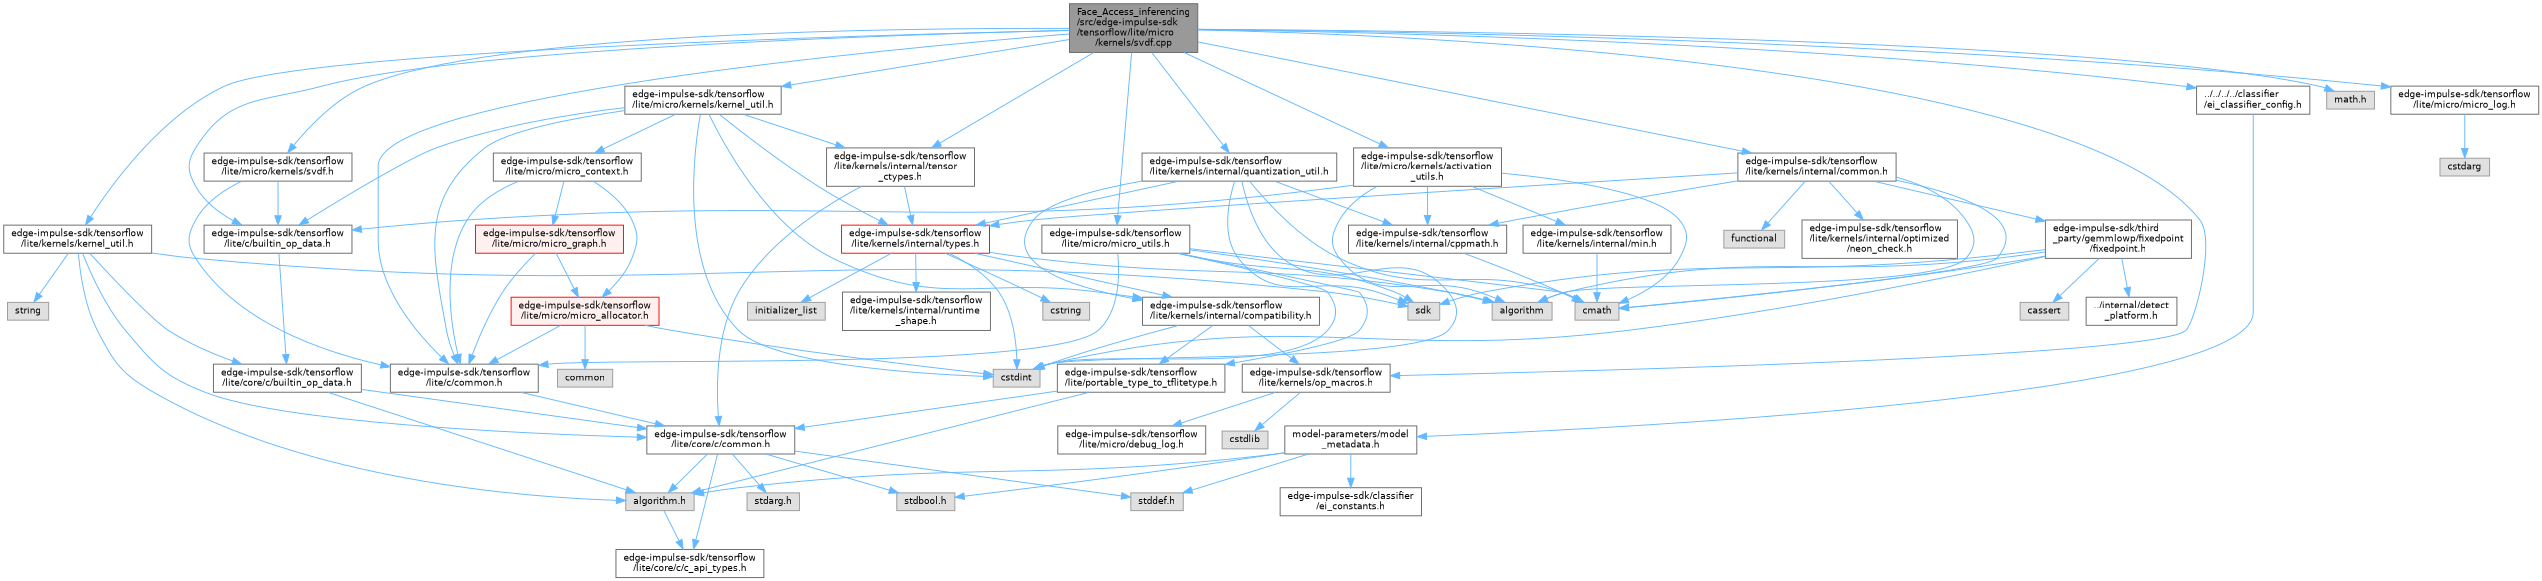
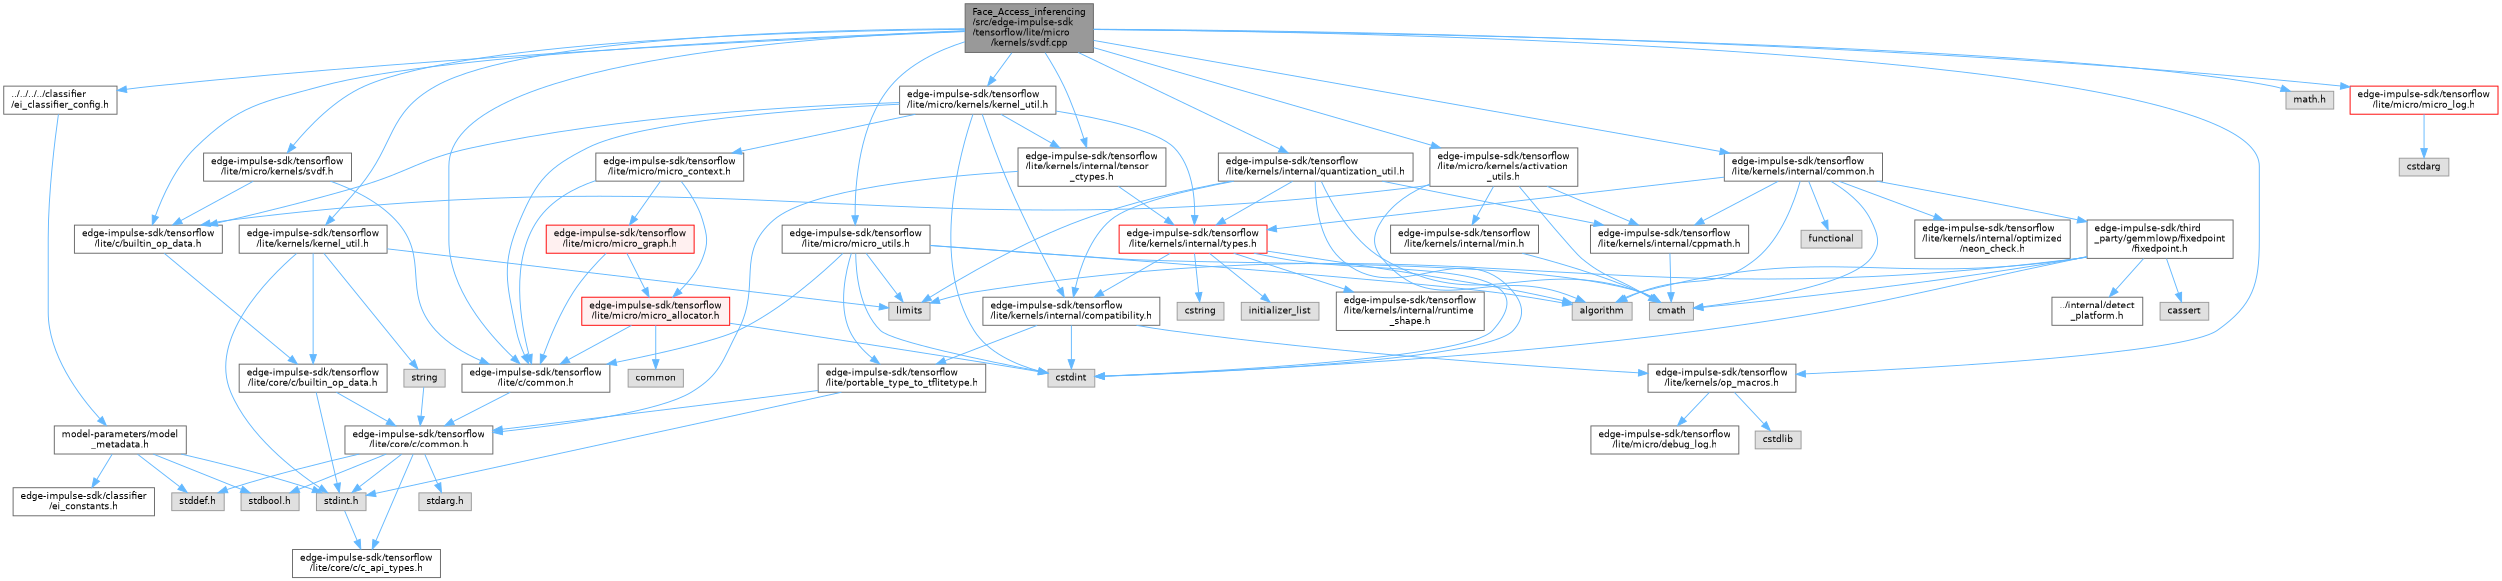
  digraph {
    node [color=grey40 fillcolor=white fontname=Helvetica fontsize=10 shape=box style=filled]
    edge [color=steelblue1 fontname=Helvetica fontsize=10 labelfontname=Helvetica labelfontsize=10 style=solid]
    n1 [color=gray40 fillcolor=grey60 fontcolor=black height=0.2 label="Face_Access_inferencing\l/src/edge-impulse-sdk\l/tensorflow/lite/micro\l/kernels/svdf.cpp" width=0.4]
    n2 [height=0.2 label="../../../../classifier\l/ei_classifier_config.h" width=0.4]
    n3 [height=0.2 label="edge-impulse-sdk/tensorflow\l/lite/micro/kernels/svdf.h" width=0.4]
    n4 [height=0.2 label="edge-impulse-sdk/tensorflow\l/lite/c/builtin_op_data.h" width=0.4]
    n5 [height=0.2 label="edge-impulse-sdk/tensorflow\l/lite/c/common.h" width=0.4]
    n6 [color=grey60 fillcolor="#E0E0E0" height=0.2 label="math.h" width=0.4]
    n7 [height=0.2 label="edge-impulse-sdk/tensorflow\l/lite/kernels/internal/common.h" width=0.4]
    n8 [height=0.2 label="edge-impulse-sdk/tensorflow\l/lite/kernels/op_macros.h" width=0.4]
    n9 [height=0.2 label="edge-impulse-sdk/tensorflow\l/lite/kernels/internal/quantization_util.h" width=0.4]
    n10 [height=0.2 label="edge-impulse-sdk/tensorflow\l/lite/kernels/internal/tensor\l_ctypes.h" width=0.4]
    n11 [height=0.2 label="edge-impulse-sdk/tensorflow\l/lite/kernels/kernel_util.h" width=0.4]
    n12 [height=0.2 label="edge-impulse-sdk/tensorflow\l/lite/micro/kernels/activation\l_utils.h" width=0.4]
    n13 [height=0.2 label="edge-impulse-sdk/tensorflow\l/lite/micro/kernels/kernel_util.h" width=0.4]
-   n14 [height=0.2 label="edge-impulse-sdk/tensorflow\l/lite/micro/micro_log.h" width=0.4]
+   n14 [color=red height=0.2 label="edge-impulse-sdk/tensorflow\l/lite/micro/micro_log.h" width=0.4]
    n15 [height=0.2 label="edge-impulse-sdk/tensorflow\l/lite/micro/micro_utils.h" width=0.4]
    n16 [height=0.2 label="model-parameters/model\l_metadata.h" width=0.4]
    n17 [height=0.2 label="edge-impulse-sdk/tensorflow\l/lite/core/c/builtin_op_data.h" width=0.4]
    n18 [height=0.2 label="edge-impulse-sdk/tensorflow\l/lite/core/c/common.h" width=0.4]
    n19 [color=grey60 fillcolor="#E0E0E0" height=0.2 label=algorithm width=0.4]
    n20 [color=grey60 fillcolor="#E0E0E0" height=0.2 label=cmath width=0.4]
    n21 [color=grey60 fillcolor="#E0E0E0" height=0.2 label=functional width=0.4]
    n22 [height=0.2 label="edge-impulse-sdk/third\l_party/gemmlowp/fixedpoint\l/fixedpoint.h" width=0.4]
    n23 [height=0.2 label="edge-impulse-sdk/tensorflow\l/lite/kernels/internal/cppmath.h" width=0.4]
    n24 [height=0.2 label="edge-impulse-sdk/tensorflow\l/lite/kernels/internal/optimized\l/neon_check.h" width=0.4]
    n25 [color=red height=0.2 label="edge-impulse-sdk/tensorflow\l/lite/kernels/internal/types.h" width=0.4]
    n26 [height=0.2 label="edge-impulse-sdk/tensorflow\l/lite/micro/debug_log.h" width=0.4]
    n27 [color=grey60 fillcolor="#E0E0E0" height=0.2 label=cstdlib width=0.4]
    n28 [color=grey60 fillcolor="#E0E0E0" height=0.2 label=cstdint width=0.4]
-   n29 [color=grey60 fillcolor="#E0E0E0" height=0.2 label=sdk width=0.4]
+   n29 [color=grey60 fillcolor="#E0E0E0" height=0.2 label=limits width=0.4]
    n30 [height=0.2 label="edge-impulse-sdk/tensorflow\l/lite/kernels/internal/compatibility.h" width=0.4]
-   n31 [color=grey60 fillcolor="#E0E0E0" height=0.2 label="algorithm.h" width=0.4]
+   n31 [color=grey60 fillcolor="#E0E0E0" height=0.2 label="stdint.h" width=0.4]
    n32 [color=grey60 fillcolor="#E0E0E0" height=0.2 label=string width=0.4]
    n33 [height=0.2 label="edge-impulse-sdk/tensorflow\l/lite/kernels/internal/min.h" width=0.4]
    n34 [height=0.2 label="edge-impulse-sdk/tensorflow\l/lite/micro/micro_context.h" width=0.4]
    n35 [color=grey60 fillcolor="#E0E0E0" height=0.2 label=cstdarg width=0.4]
    n36 [height=0.2 label="edge-impulse-sdk/tensorflow\l/lite/portable_type_to_tflitetype.h" width=0.4]
    n37 [color=grey60 fillcolor="#E0E0E0" height=0.2 label="stdbool.h" width=0.4]
    n38 [color=grey60 fillcolor="#E0E0E0" height=0.2 label="stddef.h" width=0.4]
    n39 [height=0.2 label="edge-impulse-sdk/classifier\l/ei_constants.h" width=0.4]
    n40 [height=0.2 label="edge-impulse-sdk/tensorflow\l/lite/core/c/c_api_types.h" width=0.4]
    n41 [color=grey60 fillcolor="#E0E0E0" height=0.2 label="stdarg.h" width=0.4]
    n42 [color=grey60 fillcolor="#E0E0E0" height=0.2 label=cassert width=0.4]
    n43 [height=0.2 label="../internal/detect\l_platform.h" width=0.4]
    n44 [color=grey60 fillcolor="#E0E0E0" height=0.2 label=cstring width=0.4]
    n45 [color=grey60 fillcolor="#E0E0E0" height=0.2 label=initializer_list width=0.4]
    n46 [height=0.2 label="edge-impulse-sdk/tensorflow\l/lite/kernels/internal/runtime\l_shape.h" width=0.4]
    n47 [color=red fillcolor="#FFF0F0" height=0.2 label="edge-impulse-sdk/tensorflow\l/lite/micro/micro_allocator.h" width=0.4]
    n48 [color=red fillcolor="#FFF0F0" height=0.2 label="edge-impulse-sdk/tensorflow\l/lite/micro/micro_graph.h" width=0.4]
    n49 [color=grey60 fillcolor="#E0E0E0" height=0.2 label=common width=0.4]
    n1 -> n2
    n1 -> n3
    n1 -> n4
    n1 -> n5
    n1 -> n6
    n1 -> n7
    n1 -> n8
    n1 -> n9
    n1 -> n10
    n1 -> n11
    n1 -> n12
    n1 -> n13
    n1 -> n14
    n1 -> n15
    n2 -> n16
    n3 -> n4
    n3 -> n5
    n4 -> n17
    n5 -> n18
    n7 -> n19
    n7 -> n20
    n7 -> n21
    n7 -> n22
    n7 -> n23
    n7 -> n24
    n7 -> n25
    n8 -> n26
    n8 -> n27
    n9 -> n20
    n9 -> n23
    n9 -> n25
    n9 -> n28
    n9 -> n29
    n9 -> n30
    n10 -> n18
    n10 -> n25
    n11 -> n17
-   n11 -> n18
+   n32 -> n18
    n11 -> n29
    n11 -> n31
    n11 -> n32
    n12 -> n4
    n12 -> n19
    n12 -> n20
    n12 -> n23
    n12 -> n33
    n13 -> n4
    n13 -> n5
    n13 -> n10
    n13 -> n25
    n13 -> n28
    n13 -> n30
    n13 -> n34
    n14 -> n35
    n15 -> n5
    n15 -> n19
    n15 -> n20
    n15 -> n28
    n15 -> n29
    n15 -> n36
    n16 -> n31
    n16 -> n37
    n16 -> n38
    n16 -> n39
    n17 -> n18
    n17 -> n31
    n18 -> n31
    n18 -> n37
    n18 -> n38
    n18 -> n40
    n18 -> n41
    n22 -> n19
    n22 -> n20
    n22 -> n28
    n22 -> n29
    n22 -> n42
    n22 -> n43
    n23 -> n20
    n25 -> n19
    n25 -> n28
    n25 -> n30
    n25 -> n44
    n25 -> n45
    n25 -> n46
    n30 -> n8
    n30 -> n28
    n30 -> n36
    n31 -> n40
    n33 -> n20
    n34 -> n5
    n34 -> n47
    n34 -> n48
    n36 -> n18
    n36 -> n31
    n47 -> n5
    n47 -> n28
    n47 -> n49
    n48 -> n5
    n48 -> n47
  }
